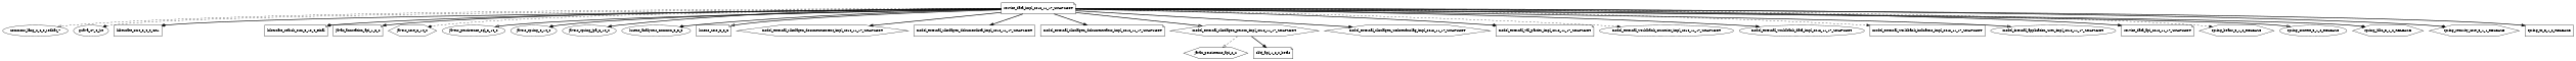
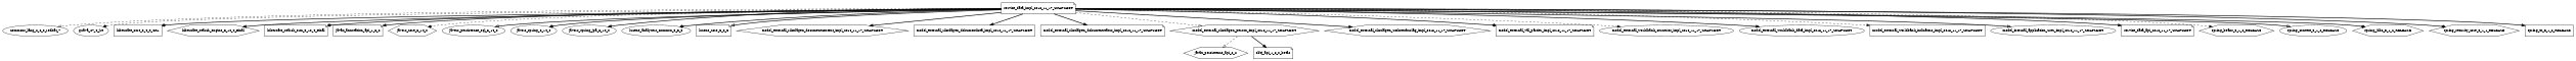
  digraph {
    node [fontsize=10.0 shape=ellipse]
    edge [arrowhead=normal style=bold]
    service_data_impl_2018_11_17_SNAPSHOT [shape=note]
    commons_lang_2_6_0_redhat_7
    guava_27_0_jre
    n4 [label=hibernate_core_5_4_9_CR1 shape=box]
+   hibernate_search_engine_5_10_4_Final [shape=hexagon]
    hibernate_search_orm_5_10_4_Final [shape=note]
    javax_annotation_api_1_3_2 [shape=note]
    javers_core_3_14_0 [shape=hexagon]
    javers_persistence_sql_3_14_0
    javers_spring_3_14_0
    javers_spring_jpa_3_14_0
    lucene_analyzers_common_5_5_5
    lucene_core_5_5_5 [shape=note]
    model_external_riksdagen_documentcontent_impl_2018_11_17_SNAPSHOT [shape=hexagon]
    model_external_riksdagen_dokumentlista_impl_2018_11_17_SNAPSHOT [shape=box]
    model_external_riksdagen_dokumentstatus_impl_2018_11_17_SNAPSHOT [shape=note]
    model_external_riksdagen_person_impl_2018_11_17_SNAPSHOT [shape=hexagon]
    model_external_riksdagen_utskottsforslag_impl_2018_11_17_SNAPSHOT [shape=hexagon]
    model_external_val_partier_impl_2018_11_17_SNAPSHOT [shape=note]
    model_external_worldbank_countries_impl_2018_11_17_SNAPSHOT
    model_external_worldbank_data_impl_2018_11_17_SNAPSHOT
    model_external_worldbank_indicators_impl_2018_11_17_SNAPSHOT [shape=box]
    model_internal_application_user_impl_2018_11_17_SNAPSHOT
    service_data_api_2018_11_17_SNAPSHOT [shape=note]
    spring_beans_5_1_2_RELEASE [shape=hexagon]
    spring_context_5_1_2_RELEASE
    spring_jdbc_5_1_2_RELEASE [shape=hexagon]
    spring_security_core_5_1_1_RELEASE [shape=hexagon]
    spring_tx_5_1_2_RELEASE [shape=box]
    javax_persistence_api_2_2 [shape=hexagon]
    slf4j_api_1_8_0_beta2 [shape=note]
    service_data_impl_2018_11_17_SNAPSHOT -> commons_lang_2_6_0_redhat_7 [arrowhead=onormal style=dashed]
    service_data_impl_2018_11_17_SNAPSHOT -> guava_27_0_jre [arrowhead=diamond style=dashed]
    service_data_impl_2018_11_17_SNAPSHOT -> n4 [arrowhead=diamond]
+   service_data_impl_2018_11_17_SNAPSHOT -> hibernate_search_engine_5_10_4_Final
    service_data_impl_2018_11_17_SNAPSHOT -> hibernate_search_orm_5_10_4_Final [arrowhead=diamond]
    service_data_impl_2018_11_17_SNAPSHOT -> javax_annotation_api_1_3_2
    service_data_impl_2018_11_17_SNAPSHOT -> javers_core_3_14_0 [arrowhead=diamond style=dashed]
    service_data_impl_2018_11_17_SNAPSHOT -> javers_persistence_sql_3_14_0 [arrowhead=onormal]
    service_data_impl_2018_11_17_SNAPSHOT -> javers_spring_3_14_0 [arrowhead=diamond]
    service_data_impl_2018_11_17_SNAPSHOT -> javers_spring_jpa_3_14_0
    service_data_impl_2018_11_17_SNAPSHOT -> lucene_analyzers_common_5_5_5 [arrowhead=diamond]
    service_data_impl_2018_11_17_SNAPSHOT -> lucene_core_5_5_5 [arrowhead=onormal]
    service_data_impl_2018_11_17_SNAPSHOT -> model_external_riksdagen_documentcontent_impl_2018_11_17_SNAPSHOT
    service_data_impl_2018_11_17_SNAPSHOT -> model_external_riksdagen_dokumentlista_impl_2018_11_17_SNAPSHOT
    service_data_impl_2018_11_17_SNAPSHOT -> model_external_riksdagen_dokumentstatus_impl_2018_11_17_SNAPSHOT
-   service_data_impl_2018_11_17_SNAPSHOT -> model_external_riksdagen_person_impl_2018_11_17_SNAPSHOT [arrowhead=onormal]
+   service_data_impl_2018_11_17_SNAPSHOT -> model_external_riksdagen_person_impl_2018_11_17_SNAPSHOT [arrowhead=onormal style=dashed]
    service_data_impl_2018_11_17_SNAPSHOT -> model_external_riksdagen_utskottsforslag_impl_2018_11_17_SNAPSHOT
    service_data_impl_2018_11_17_SNAPSHOT -> model_external_val_partier_impl_2018_11_17_SNAPSHOT [arrowhead=diamond]
    service_data_impl_2018_11_17_SNAPSHOT -> model_external_worldbank_countries_impl_2018_11_17_SNAPSHOT [style=dashed]
    service_data_impl_2018_11_17_SNAPSHOT -> model_external_worldbank_data_impl_2018_11_17_SNAPSHOT
    service_data_impl_2018_11_17_SNAPSHOT -> model_external_worldbank_indicators_impl_2018_11_17_SNAPSHOT [style=dashed]
    service_data_impl_2018_11_17_SNAPSHOT -> model_internal_application_user_impl_2018_11_17_SNAPSHOT [arrowhead=onormal]
    service_data_impl_2018_11_17_SNAPSHOT -> service_data_api_2018_11_17_SNAPSHOT
    service_data_impl_2018_11_17_SNAPSHOT -> spring_beans_5_1_2_RELEASE [style=dashed]
    service_data_impl_2018_11_17_SNAPSHOT -> spring_context_5_1_2_RELEASE [arrowhead=onormal]
    service_data_impl_2018_11_17_SNAPSHOT -> spring_jdbc_5_1_2_RELEASE [arrowhead=diamond]
    service_data_impl_2018_11_17_SNAPSHOT -> spring_security_core_5_1_1_RELEASE [arrowhead=diamond]
    service_data_impl_2018_11_17_SNAPSHOT -> spring_tx_5_1_2_RELEASE
    model_external_riksdagen_person_impl_2018_11_17_SNAPSHOT -> javax_persistence_api_2_2 [arrowhead=onormal style=dashed]
    model_external_riksdagen_person_impl_2018_11_17_SNAPSHOT -> slf4j_api_1_8_0_beta2
  }
